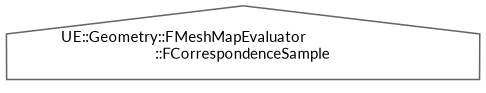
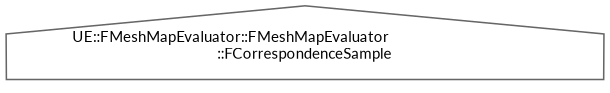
  digraph {
    rankdir=LR
    fontname=Lato
-   n1 [color=grey40 fillcolor=white fontname=Lato fontsize=10 height=0.2 label="UE::Geometry::FMeshMapEvaluator\l::FCorrespondenceSample" shape=house style=filled width=0.4]
+   n1 [color=grey40 fillcolor=white fontname=Lato fontsize=10 height=0.2 label="UE::FMeshMapEvaluator::FMeshMapEvaluator\l::FCorrespondenceSample" shape=house style=filled width=0.4]
  }
